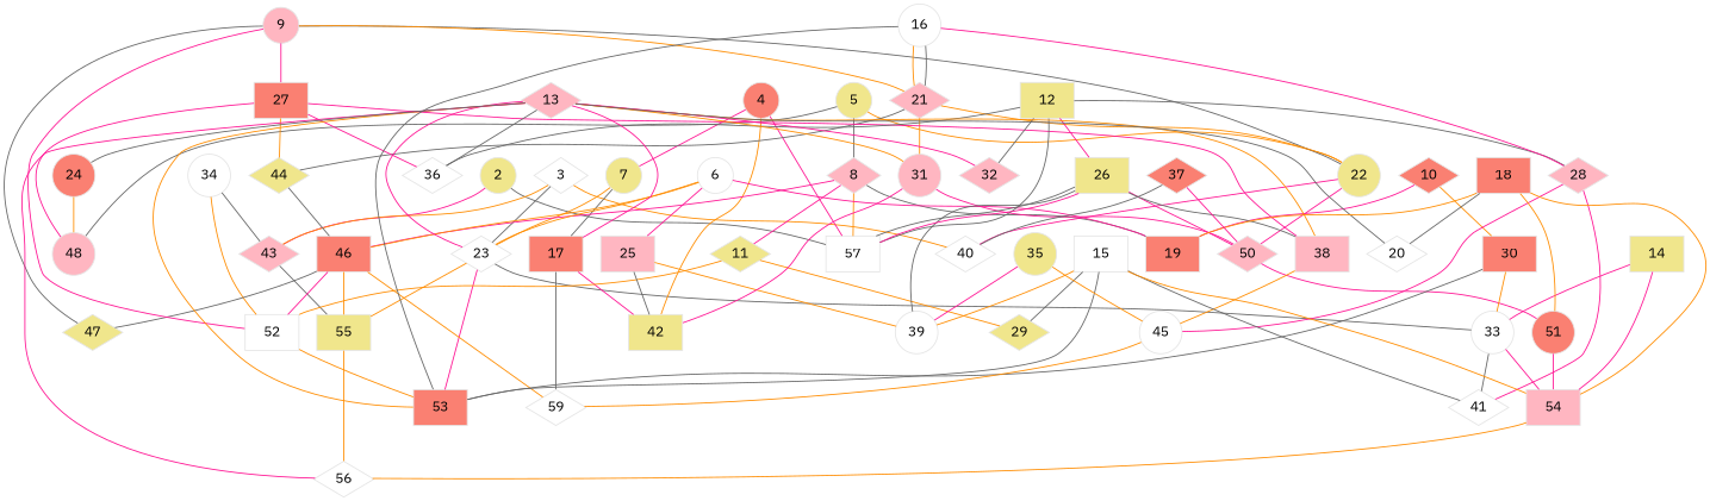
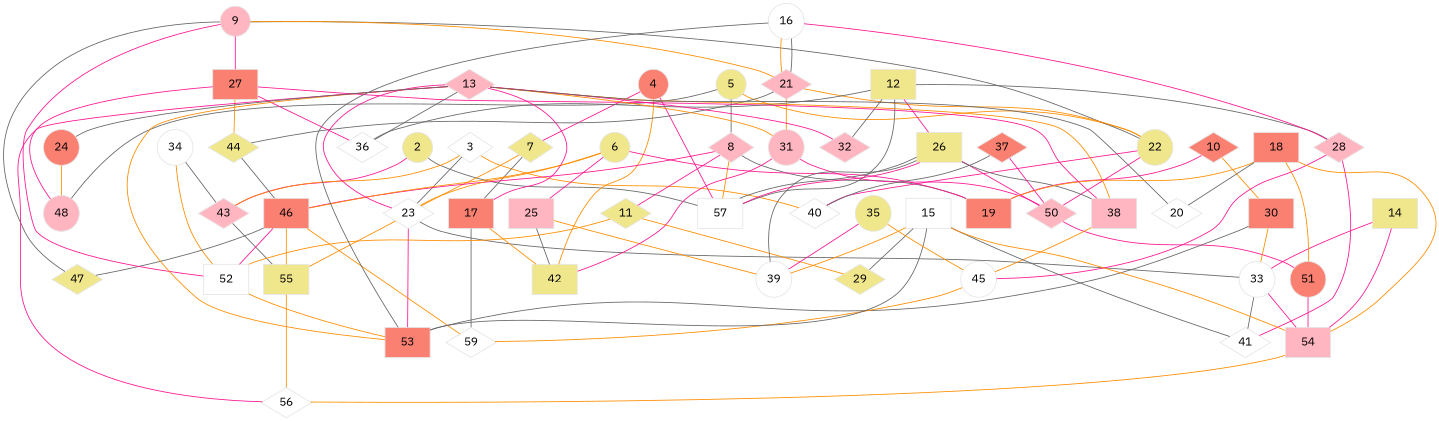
  graph {
    fontname="IBM Plex Sans"
    node [color=gray90 fillcolor=white fontname="IBM Plex Sans" shape=diamond style=filled]
    edge [color=darkorange fontname="IBM Plex Sans"]
    39 [shape=circle]
    2 [fillcolor=khaki shape=circle]
    43 [fillcolor=lightpink]
    57 [shape=box]
    55 [fillcolor=khaki shape=box]
    3
    23
    40
    53 [fillcolor=salmon shape=box]
    33 [shape=circle]
    34 [shape=circle]
    52 [shape=box]
    4 [fillcolor=salmon shape=circle]
-   7 [fillcolor=khaki shape=circle]
+   7 [fillcolor=khaki]
    42 [fillcolor=khaki shape=box]
    17 [fillcolor=salmon shape=box]
    5 [fillcolor=khaki shape=circle]
    8 [fillcolor=lightpink]
    22 [fillcolor=khaki shape=circle]
    48 [fillcolor=lightpink shape=circle]
    19 [fillcolor=salmon shape=box]
    46 [fillcolor=salmon shape=box]
    11 [fillcolor=khaki]
    50 [fillcolor=lightpink]
-   6 [shape=circle]
+   6 [fillcolor=khaki shape=circle]
    25 [fillcolor=lightpink shape=box]
    47 [fillcolor=khaki]
    n28 [label=59]
    29 [fillcolor=khaki]
    9 [fillcolor=lightpink shape=circle]
    21 [fillcolor=lightpink]
    27 [fillcolor=salmon shape=box]
    31 [fillcolor=lightpink shape=circle]
    44 [fillcolor=khaki]
    36
    38 [fillcolor=lightpink shape=box]
    10 [fillcolor=salmon]
    30 [fillcolor=salmon shape=box]
    12 [fillcolor=khaki shape=box]
    26 [fillcolor=khaki shape=box]
    28 [fillcolor=lightpink]
    32 [fillcolor=lightpink]
    41
    45 [shape=circle]
    13 [fillcolor=lightpink]
    56
    20
    24 [fillcolor=salmon shape=circle]
    14 [fillcolor=khaki shape=box]
    54 [fillcolor=lightpink shape=box]
    15 [shape=box]
    16 [shape=circle]
    18 [fillcolor=salmon shape=box]
    51 [fillcolor=salmon shape=circle]
    35 [fillcolor=khaki shape=circle]
    37 [fillcolor=salmon]
    2 -- 43 [color=deeppink]
    2 -- 57 [color=gray40]
    43 -- 55 [color=gray40]
    55 -- 56
    3 -- 43
    3 -- 23 [color=gray40]
    3 -- 40
    23 -- 55
    23 -- 53 [color=deeppink]
    23 -- 33 [color=gray40]
    33 -- 41 [color=gray40]
    33 -- 54 [color=deeppink]
    34 -- 43 [color=gray40]
    34 -- 52
    52 -- 53
    4 -- 57 [color=deeppink]
    4 -- 7 [color=deeppink]
    4 -- 42
    7 -- 23
    7 -- 17 [color=gray40]
-   17 -- 42 [color=deeppink]
+   17 -- 42
    17 -- n28 [color=gray40]
    5 -- 8 [color=gray40]
    5 -- 22
    5 -- 48 [color=gray40]
    8 -- 57
    8 -- 19 [color=gray40]
    8 -- 46 [color=deeppink]
    8 -- 11 [color=deeppink]
    22 -- 40 [color=deeppink]
    22 -- 50 [color=deeppink]
    46 -- 55
    46 -- 52 [color=deeppink]
    46 -- 47 [color=gray40]
    46 -- n28
    11 -- 52
    11 -- 29
    50 -- 51 [color=deeppink]
    6 -- 23
    6 -- 19 [color=deeppink]
    6 -- 46
    6 -- 25 [color=deeppink]
    25 -- 39
    25 -- 42 [color=gray40]
    9 -- 52 [color=deeppink]
    9 -- 22 [color=gray40]
    9 -- 47 [color=gray40]
    9 -- 21
    9 -- 27 [color=deeppink]
    21 -- 22
    21 -- 31
    21 -- 44 [color=gray40]
    27 -- 48 [color=deeppink]
    27 -- 44
    27 -- 36 [color=deeppink]
    27 -- 38 [color=deeppink]
    31 -- 42 [color=deeppink]
    31 -- 50 [color=deeppink]
    44 -- 46 [color=gray40]
    38 -- 45
    10 -- 19 [color=deeppink]
    10 -- 30
    30 -- 53 [color=gray40]
    30 -- 33
    12 -- 57 [color=gray40]
    12 -- 36 [color=gray40]
    12 -- 26 [color=deeppink]
    12 -- 28 [color=gray40]
    12 -- 32 [color=gray40]
    26 -- 39 [color=gray40]
    26 -- 57 [color=gray40]
    26 -- 57 [color=deeppink]
    26 -- 50 [color=deeppink]
    26 -- 38 [color=gray40]
    28 -- 41 [color=deeppink]
    28 -- 45 [color=deeppink]
    45 -- n28
    13 -- 23 [color=deeppink]
    13 -- 53
    13 -- 17 [color=deeppink]
    13 -- 31
    13 -- 36 [color=gray40]
    13 -- 38
    13 -- 32 [color=deeppink]
    13 -- 56 [color=deeppink]
    13 -- 20 [color=gray40]
    13 -- 24 [color=gray40]
    24 -- 48
    14 -- 33 [color=deeppink]
    14 -- 54 [color=deeppink]
    54 -- 56
    15 -- 39
    15 -- 53 [color=gray40]
    15 -- 29 [color=gray40]
    15 -- 41 [color=gray40]
    15 -- 54
    16 -- 53 [color=gray40]
    16 -- 21
    16 -- 21 [color=gray40]
    16 -- 28 [color=deeppink]
    18 -- 19
    18 -- 20 [color=gray40]
    18 -- 54
    18 -- 51
    51 -- 54 [color=deeppink]
    35 -- 39 [color=deeppink]
    35 -- 45
    37 -- 40 [color=gray40]
    37 -- 50 [color=deeppink]
  }
